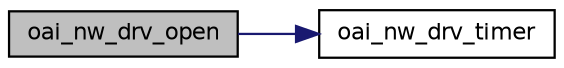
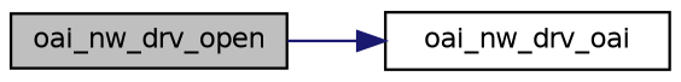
  digraph {
    rankdir=LR
    node [color=black fontname=Helvetica fontsize=10 shape=record style=filled]
    n1 [fillcolor=grey75 fontcolor=black height=0.2 label=oai_nw_drv_open width=0.4]
-   n2 [fillcolor=white height=0.2 label=oai_nw_drv_timer width=0.4]
+   n2 [fillcolor=white height=0.2 label=oai_nw_drv_oai width=0.4]
    n1 -> n2 [color=midnightblue fontname=Helvetica fontsize=10 labelfontname=Helvetica labelfontsize=10 style=solid]
  }
